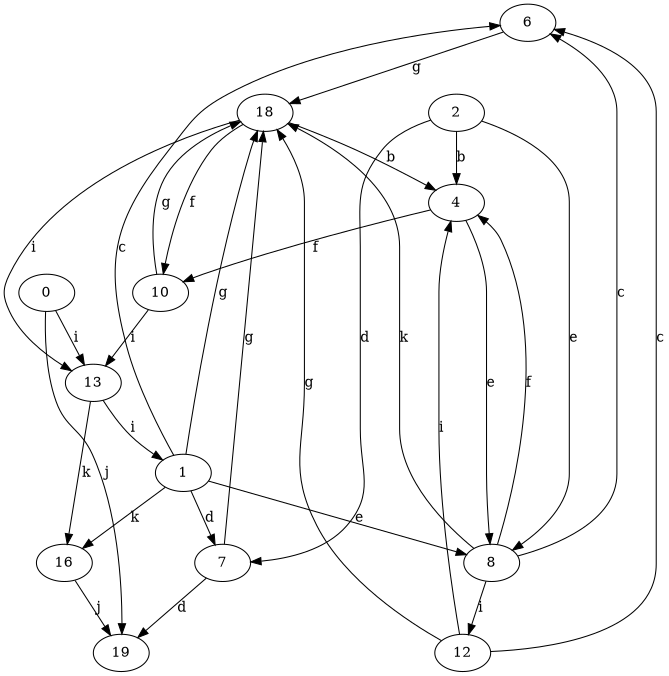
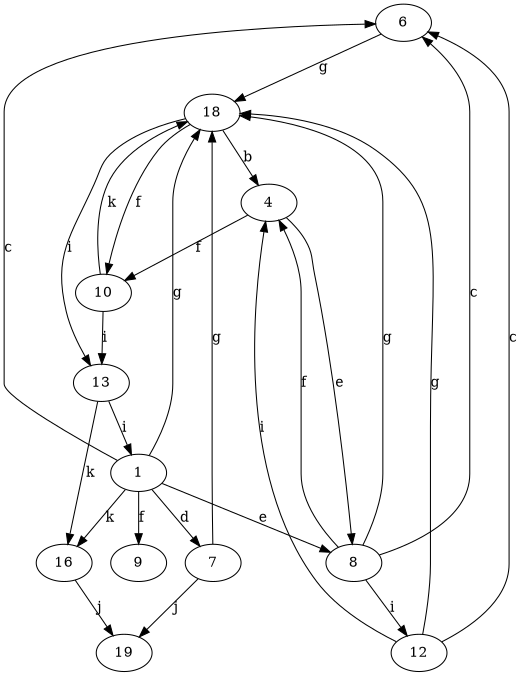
  strict digraph {
    fontname="DejaVu Serif"
    node [fontname="DejaVu Serif"]
    edge [fontname="DejaVu Serif"]
    n1 [label=6]
    1
    7
    8
+   9
    n6 [label=18]
    n7 [label=16]
    n8 [label=19]
    4
    12
    13
    10
-   2
-   0
    n1 -> n6 [label=g]
    1 -> n1 [label=c]
    1 -> 7 [label=d]
    1 -> 8 [label=e]
+   1 -> 9 [label=f]
    1 -> n6 [label=g]
    1 -> n7 [label=k]
    7 -> n6 [label=g]
-   7 -> n8 [label=d]
+   7 -> n8 [label=j]
    8 -> n1 [label=c]
-   8 -> n6 [label=k]
+   8 -> n6 [label=g]
    8 -> 4 [label=f]
    8 -> 12 [label=i]
    n6 -> 4 [label=b]
    n6 -> 13 [label=i]
    n6 -> 10 [label=f]
    n7 -> n8 [label=j]
    4 -> 8 [label=e]
    4 -> 10 [label=f]
    12 -> n1 [label=c]
    12 -> n6 [label=g]
    12 -> 4 [label=i]
    13 -> 1 [label=i]
    13 -> n7 [label=k]
-   10 -> n6 [label=g]
+   10 -> n6 [label=k]
    10 -> 13 [label=i]
-   2 -> 7 [label=d]
-   2 -> 8 [label=e]
-   2 -> 4 [label=b]
-   0 -> n8 [label=j]
-   0 -> 13 [label=i]
  }
